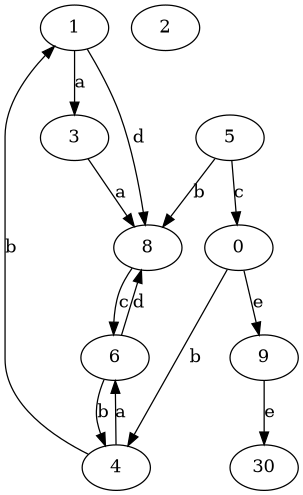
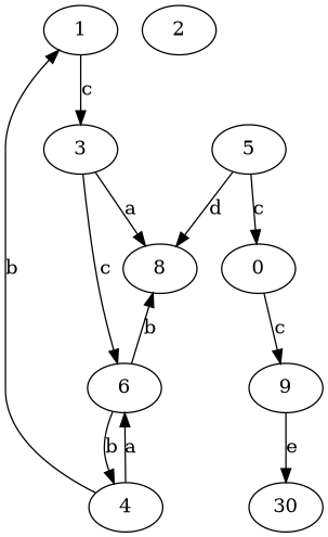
  strict digraph {
    1
    3
    8
    4
    6
    2
    5
    0
    9
    n10 [label=30]
-   1 -> 3 [label=a]
-   1 -> 8 [label=d]
+   1 -> 3 [label=c]
    3 -> 8 [label=a]
-   8 -> 6 [label=c]
+   3 -> 6 [label=c]
    4 -> 1 [label=b]
    4 -> 6 [label=a]
-   6 -> 8 [label=d]
+   6 -> 8 [label=b]
    6 -> 4 [label=b]
-   5 -> 8 [label=b]
+   5 -> 8 [label=d]
    5 -> 0 [label=c]
-   0 -> 4 [label=b]
-   0 -> 9 [label=e]
+   0 -> 9 [label=c]
    9 -> n10 [label=e]
  }
